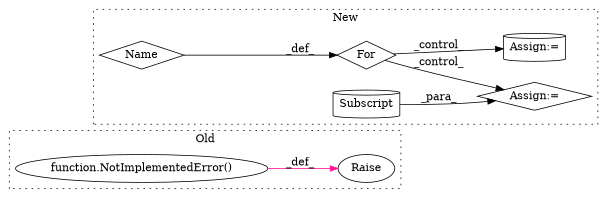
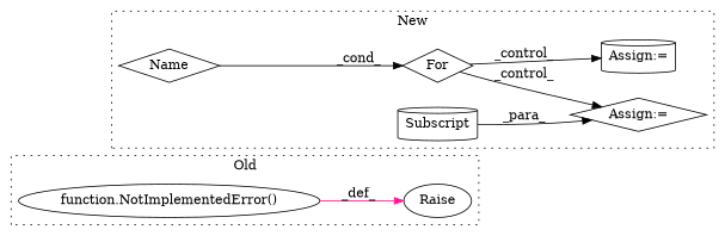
  digraph {
    rankdir=LR
    node [a=68 l=3 shape=diamond]
    edge [color=black]
    n1 [a=75 l=21 label="function.NotImplementedError()" s=3202 shape=ellipse]
    n2 [a=91 l=6 label=Raise s=3196 shape=ellipse]
    n3 [a=107 l="4,22" label=For s="3276,3338"]
    n4 [label="Assign:=" s=3925 shape=cylinder]
    n5 [a=87 l=1 label=Name s=3280]
    n6 [label="Assign:=" s=4222]
    n7 [a=63 l="66,0" label=Subscript s="4225,0" shape=cylinder]
    subgraph cluster_1 {
      label=Old
      style=dotted
      n1
      n2
    }
    subgraph cluster_2 {
      label=New
      style=dotted
      n3
      n4
      n5
      n6
      n7
    }
    n1 -> n2 [color=deeppink label=_def_]
    n3 -> n4 [label=_control_]
    n3 -> n6 [label=_control_]
-   n5 -> n3 [label=_def_]
+   n5 -> n3 [label=_cond_]
    n7 -> n6 [label=_para_]
  }
